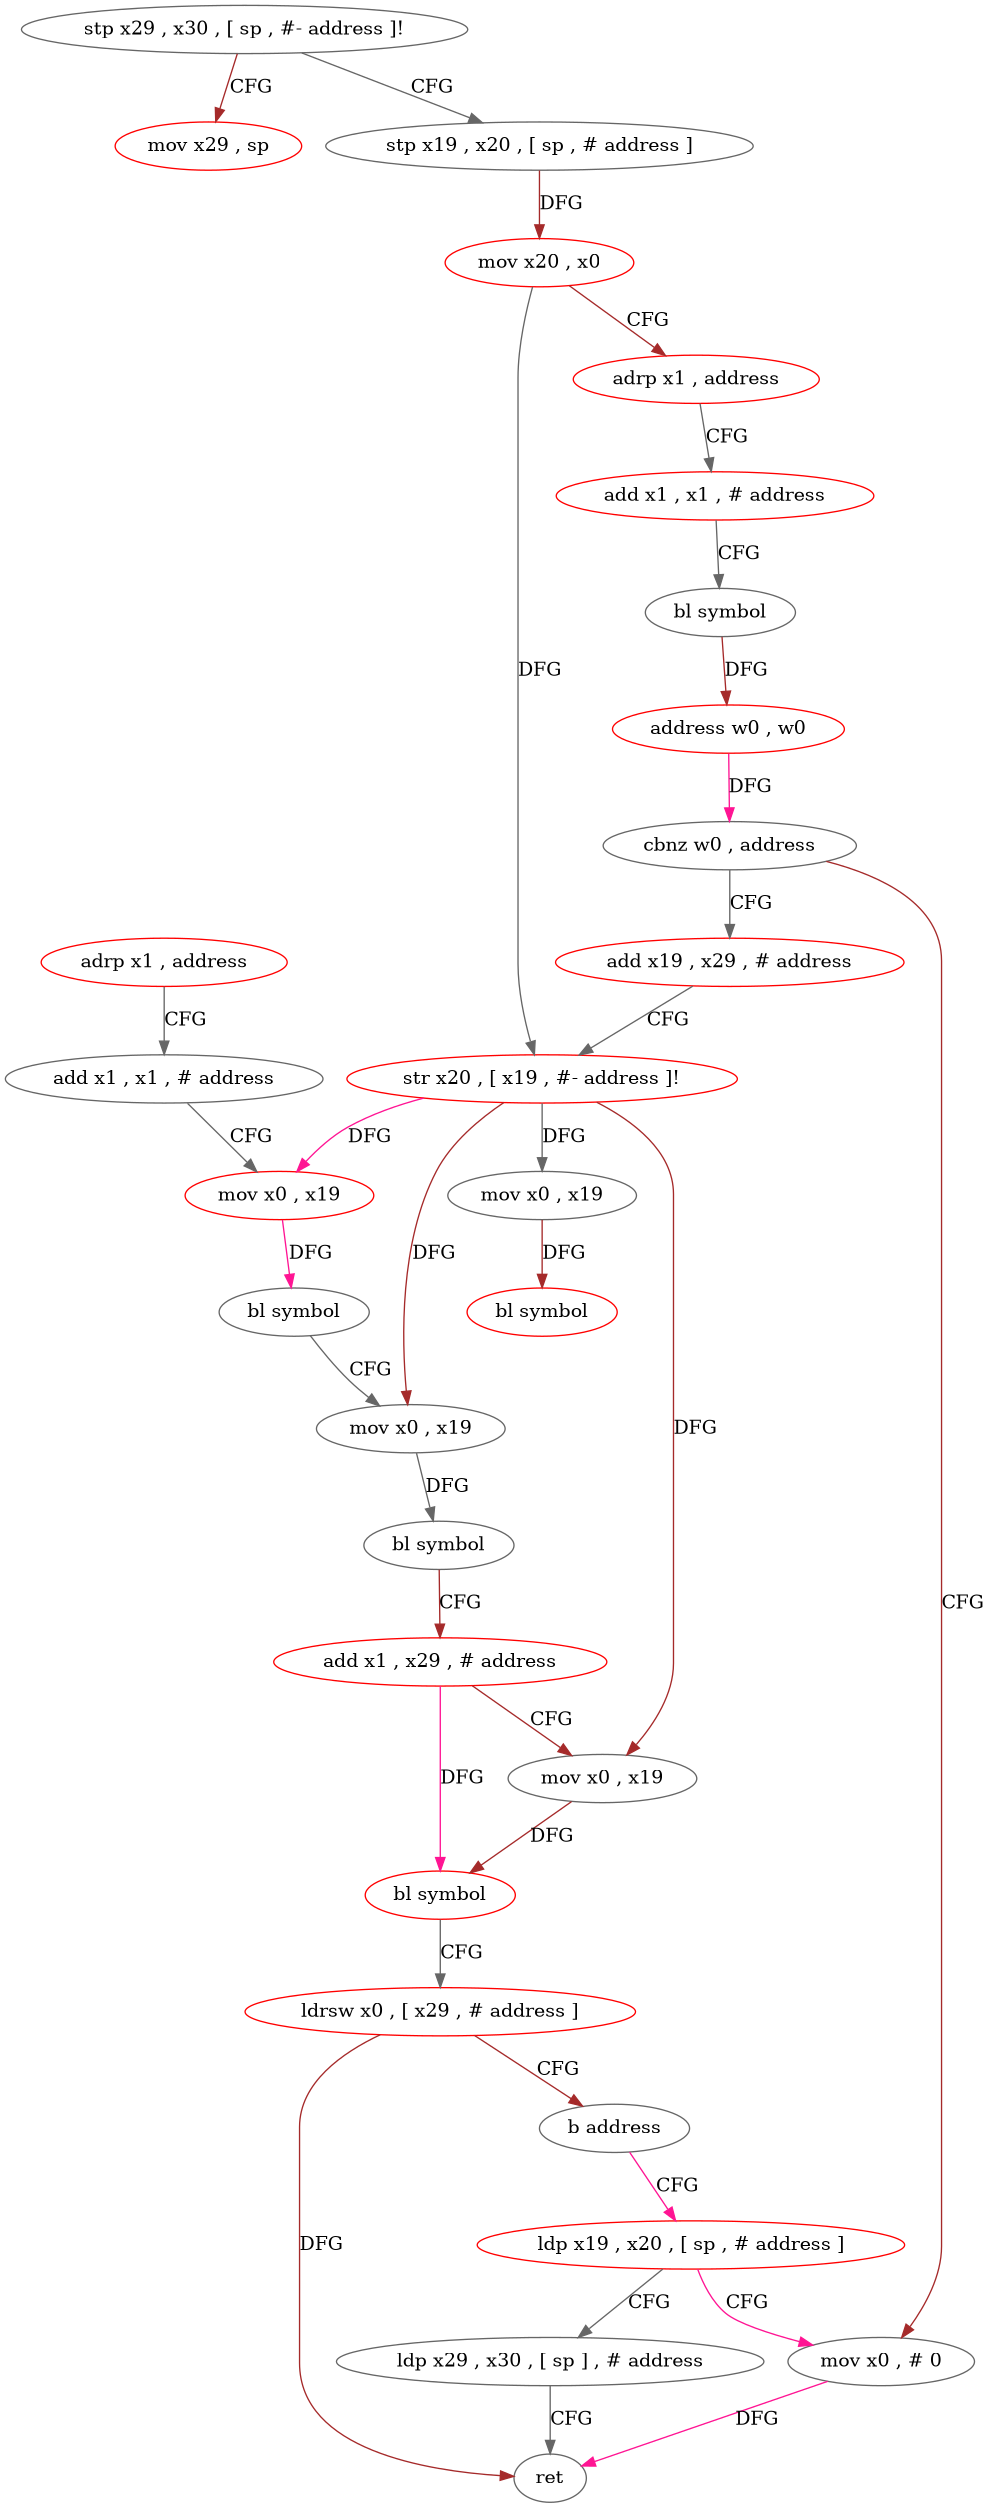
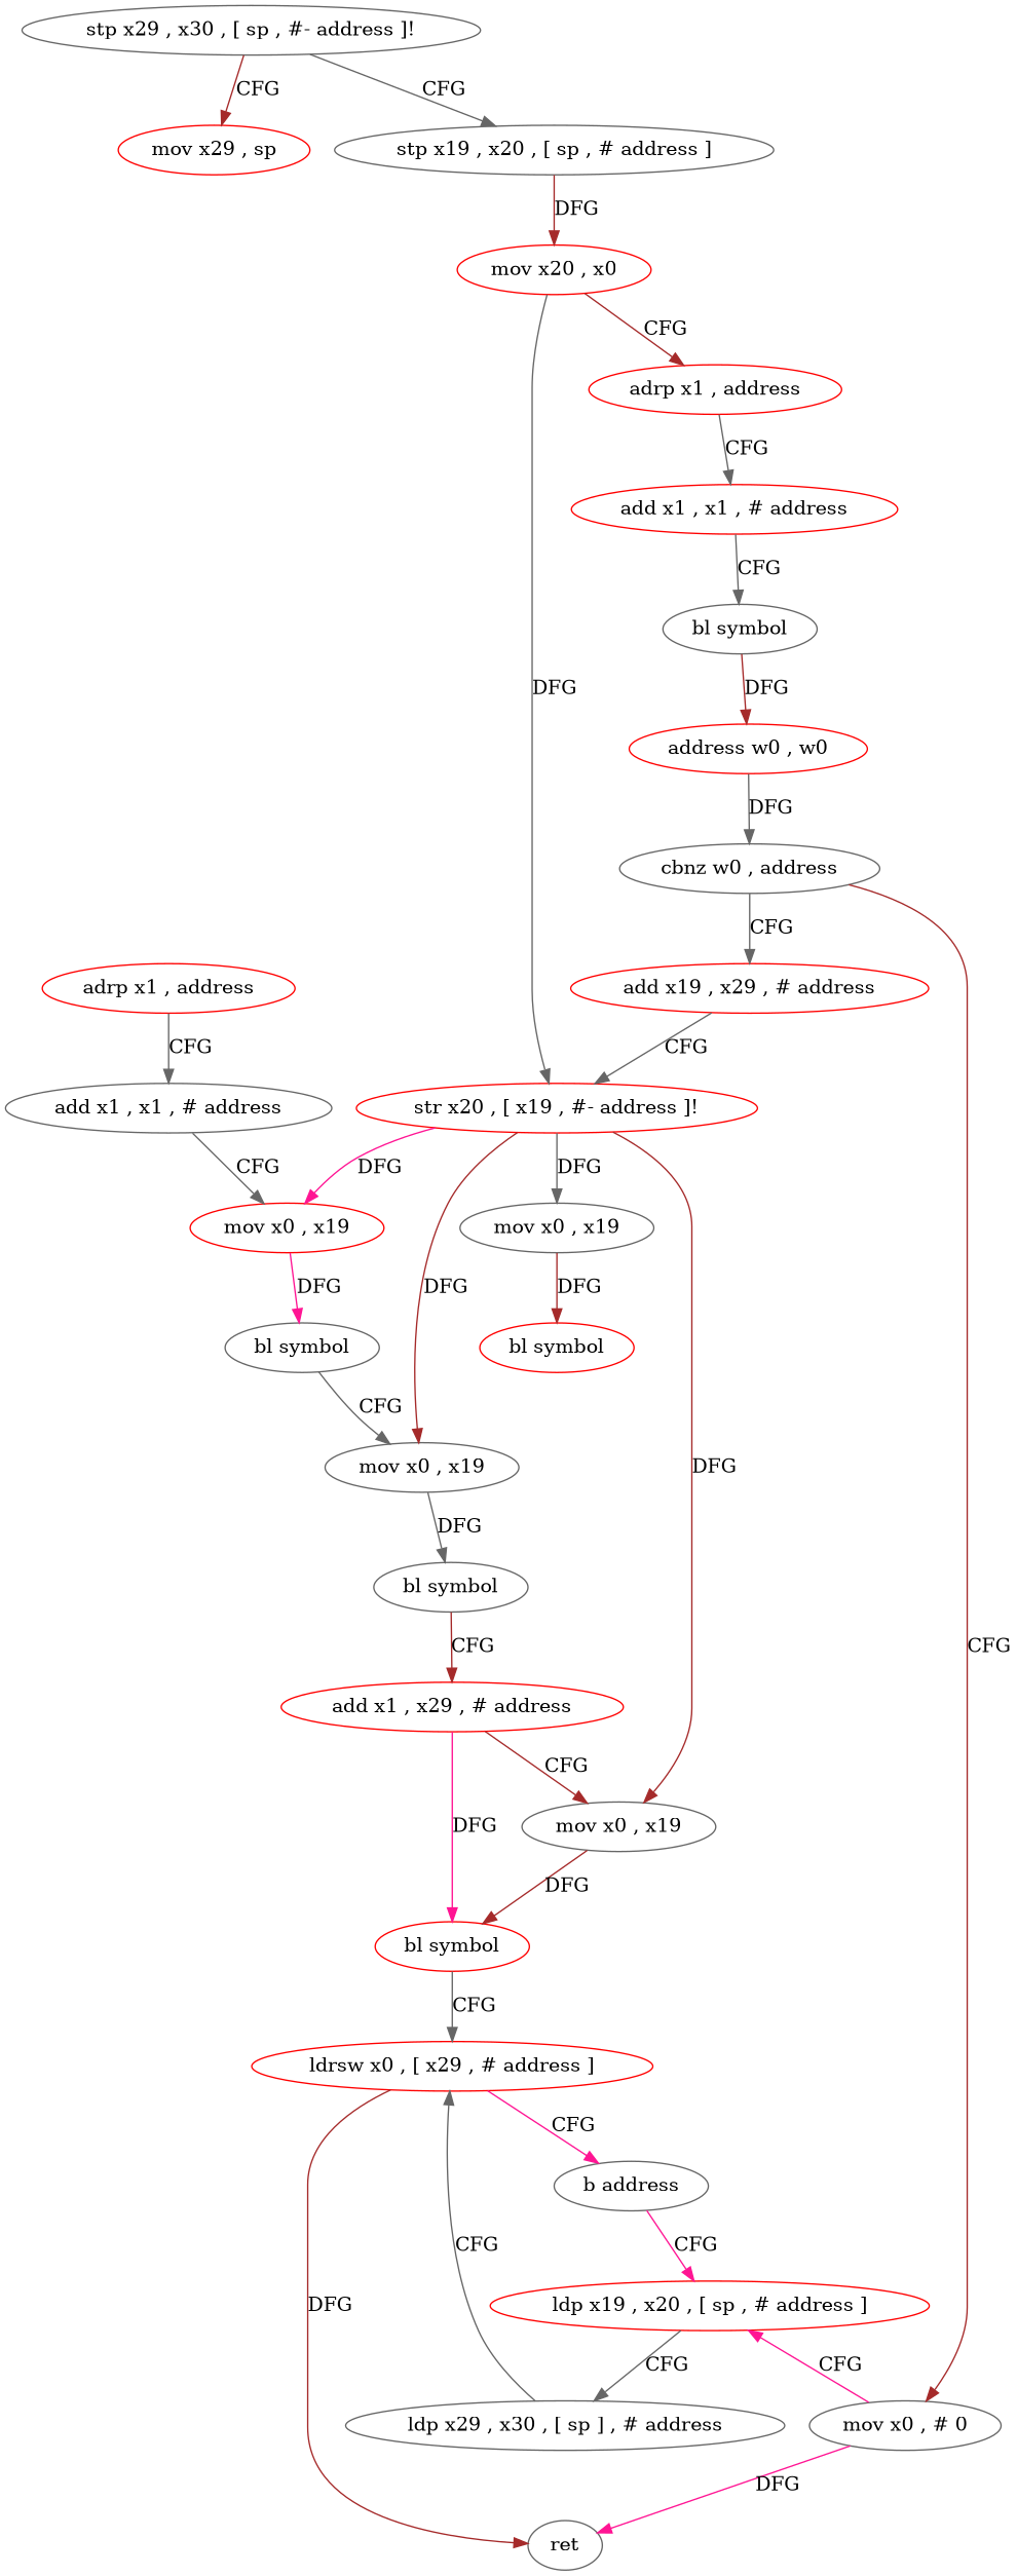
  digraph {
    node [color=gray40]
    edge [color=gray40]
    n1 [label="stp x29 , x30 , [ sp , #- address ]!"]
    n2 [color=red label="mov x29 , sp"]
    n3 [label="stp x19 , x20 , [ sp , # address ]"]
    n4 [color=red label="mov x20 , x0"]
    n5 [color=red label="adrp x1 , address"]
    n6 [color=red label="str x20 , [ x19 , #- address ]!"]
    n7 [color=red label="add x1 , x1 , # address"]
    n8 [label="mov x0 , x19"]
    n9 [color=red label="mov x0 , x19"]
    n10 [label="mov x0 , x19"]
    n11 [label="mov x0 , x19"]
    n12 [label="bl symbol"]
    n13 [color=red label="address w0 , w0"]
    n14 [label="cbnz w0 , address"]
    n15 [color=red label="add x19 , x29 , # address"]
    n16 [label="mov x0 , # 0"]
    n17 [color=red label="ldp x19 , x20 , [ sp , # address ]"]
    n18 [label=ret]
    n19 [label="ldp x29 , x30 , [ sp ] , # address"]
    n20 [color=red label="bl symbol"]
    n21 [label="bl symbol"]
    n22 [label="bl symbol"]
    n23 [color=red label="bl symbol"]
    n24 [color=red label="adrp x1 , address"]
    n25 [label="add x1 , x1 , # address"]
    n26 [color=red label="add x1 , x29 , # address"]
    n27 [color=red label="ldrsw x0 , [ x29 , # address ]"]
    n28 [label="b address"]
    n1 -> n2 [color=brown label=CFG]
    n1 -> n3 [label=CFG]
    n3 -> n4 [color=brown label=DFG]
    n4 -> n5 [color=brown label=CFG]
    n4 -> n6 [label=DFG]
    n5 -> n7 [label=CFG]
    n6 -> n8 [label=DFG]
    n6 -> n9 [color=deeppink label=DFG]
    n6 -> n10 [color=brown label=DFG]
    n6 -> n11 [color=brown label=DFG]
    n7 -> n12 [label=CFG]
    n8 -> n20 [color=brown label=DFG]
    n9 -> n21 [color=deeppink label=DFG]
    n10 -> n22 [label=DFG]
    n11 -> n23 [color=brown label=DFG]
    n12 -> n13 [color=brown label=DFG]
-   n13 -> n14 [color=deeppink label=DFG]
+   n13 -> n14 [label=DFG]
    n14 -> n15 [label=CFG]
    n14 -> n16 [color=brown label=CFG]
    n15 -> n6 [label=CFG]
-   n17 -> n16 [color=deeppink label=CFG]
+   n16 -> n17 [color=deeppink label=CFG]
    n16 -> n18 [color=deeppink label=DFG]
    n17 -> n19 [label=CFG]
-   n19 -> n18 [label=CFG]
+   n19 -> n27 [label=CFG]
    n21 -> n10 [label=CFG]
    n22 -> n26 [color=brown label=CFG]
    n23 -> n27 [label=CFG]
    n24 -> n25 [label=CFG]
    n25 -> n9 [label=CFG]
    n26 -> n11 [color=brown label=CFG]
    n26 -> n23 [color=deeppink label=DFG]
    n27 -> n18 [color=brown label=DFG]
-   n27 -> n28 [color=brown label=CFG]
+   n27 -> n28 [color=deeppink label=CFG]
    n28 -> n17 [color=deeppink label=CFG]
  }
